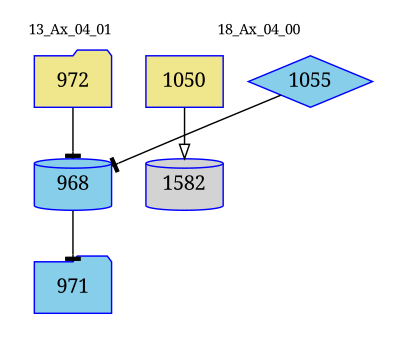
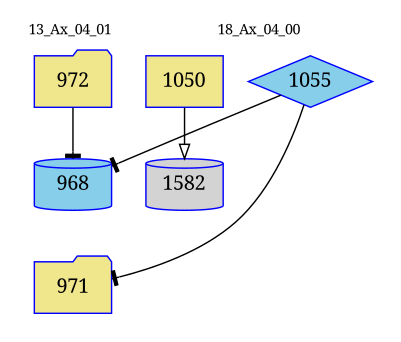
  digraph {
    fontname="Noto Serif"
    node [color=blue fillcolor=skyblue fontname="Noto Serif" shape=folder style=filled]
    edge [arrowhead=tee color=black fontname="Noto Serif"]
    n1 [fillcolor=khaki label=972]
    n2 [label=968 shape=cylinder]
-   n3 [label=971]
+   n3 [fillcolor=khaki label=971]
    n4 [label=1055 shape=diamond]
    n5 [fillcolor=khaki label=1050 shape=box]
    n6 [fillcolor=lightgrey label=1582 shape=cylinder]
    subgraph cluster_1 {
      color=white
      fontsize=10
      label="13_Ax_04_01"
      n1
      n2
      n3
    }
    subgraph cluster_2 {
      color=white
      fontsize=10
      label="18_Ax_04_00"
      n4
      n5
      n6
    }
    n1 -> n2
-   n2 -> n3
+   n4 -> n3
    n4 -> n2
    n5 -> n6 [arrowhead=onormal]
  }
